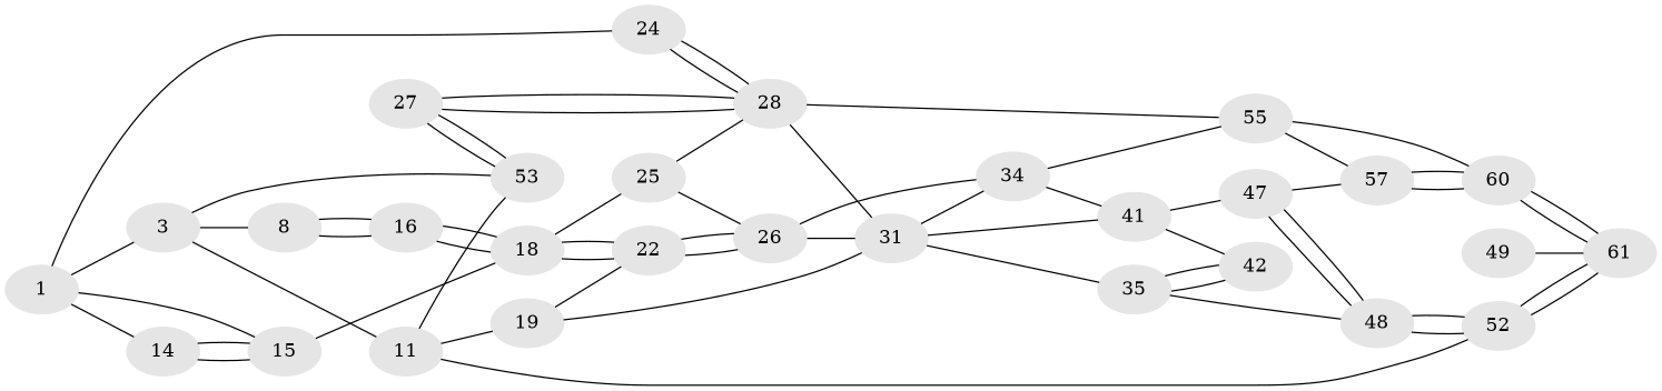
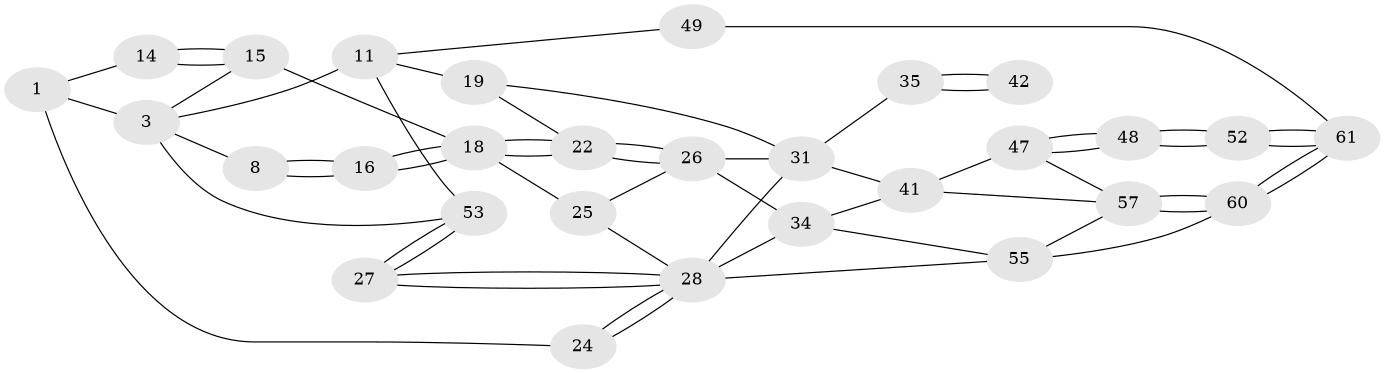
  graph {
    rankdir=LR
    node [color=gray90 style=filled]
    1 [super="+2+5"]
    3 [super="+4"]
    14
    15
    24
    8
    11 [super="+51+12"]
    53
    16
    18
    28 [super="+32"]
    19 [super="+23+20"]
    52
    27
    22
    31 [super="+34"]
    61
    25
    26 [super="+30"]
    35 [super="+36"]
    41 [super="+42+45"]
    n22 [label=34 super="+40+44"]
    55 [super="+56"]
    49 [super="+54"]
    57
    60
    n27 [label=42]
    48
    47
    1 -- 3
    1 -- 14 [weight=2]
-   1 -- 15
+   3 -- 15
    1 -- 24
    3 -- 8
    3 -- 11 [weight=2]
    3 -- 53
    14 -- 15
    14 -- 15
    15 -- 18
    24 -- 28
    24 -- 28
    8 -- 16
    8 -- 16
    11 -- 53
    11 -- 19 [weight=2]
-   11 -- 52
+   11 -- 49
    16 -- 18
    16 -- 18
    18 -- 22
    18 -- 22
    18 -- 25
    28 -- 31 [weight=2]
-   31 -- n22
+   28 -- n22
    28 -- 55
    19 -- 22
    19 -- 31
    52 -- 61
    52 -- 61
    27 -- 53
    27 -- 53
    27 -- 28
    27 -- 28
    22 -- 26
    22 -- 26
    31 -- 35
    31 -- 41
    25 -- 28
    25 -- 26
    26 -- 31
    26 -- n22
    35 -- n27
    35 -- n27
-   35 -- 48
-   41 -- n27 [weight=2]
+   41 -- 57 [weight=2]
    41 -- 47
    n22 -- 41 [weight=2]
    n22 -- 55
    55 -- 57
    55 -- 60
    49 -- 61
    57 -- 60
    57 -- 60
    60 -- 61
    60 -- 61
    48 -- 52
    48 -- 52
    47 -- 57
    47 -- 48
    47 -- 48
  }
